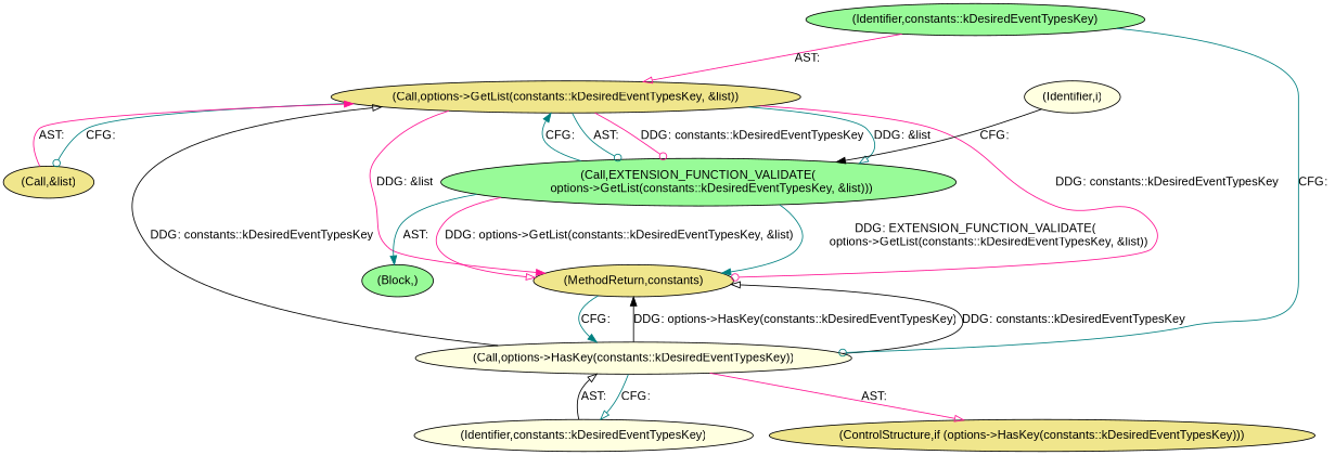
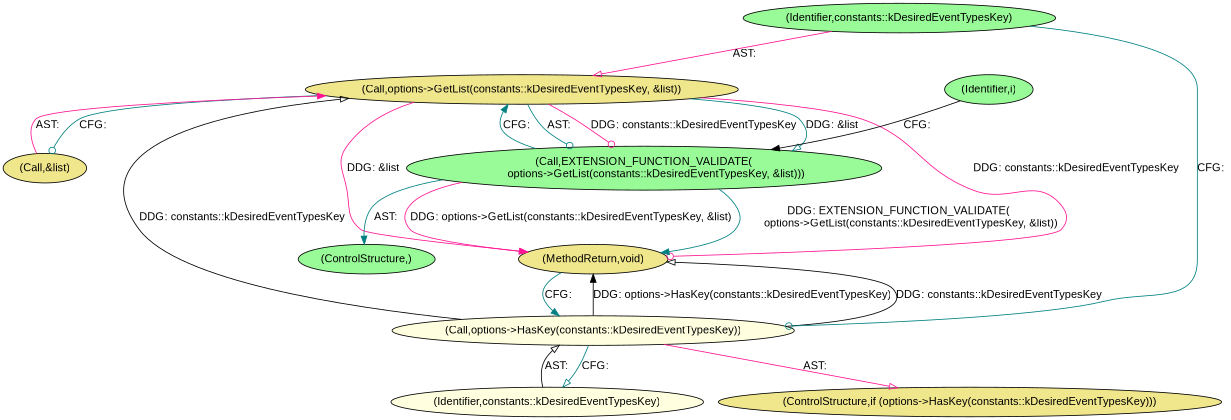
  digraph {
    fontname="Liberation Sans"
    node [fillcolor=khaki fontname="Liberation Sans" style=filled]
    edge [arrowhead=onormal color=teal fontname="Liberation Sans"]
    n1 [label="(Call,options->GetList(constants::kDesiredEventTypesKey, &list))"]
    n2 [fillcolor=palegreen label="(Call,EXTENSION_FUNCTION_VALIDATE(\n        options->GetList(constants::kDesiredEventTypesKey, &list)))"]
    n3 [label="(Call,&list)"]
-   n4 [label="(MethodReturn,constants)"]
-   n5 [fillcolor=palegreen label="(Block,)"]
+   n4 [label="(MethodReturn,void)"]
+   n5 [fillcolor=palegreen label="(ControlStructure,)"]
    n6 [fillcolor=lightyellow label="(Call,options->HasKey(constants::kDesiredEventTypesKey))"]
    n7 [fillcolor=lightyellow label="(Identifier,constants::kDesiredEventTypesKey)"]
    n8 [label="(ControlStructure,if (options->HasKey(constants::kDesiredEventTypesKey)))"]
    n9 [fillcolor=palegreen label="(Identifier,constants::kDesiredEventTypesKey)"]
-   n10 [fillcolor=lightyellow label="(Identifier,i)"]
+   n10 [fillcolor=palegreen label="(Identifier,i)"]
    n1 -> n2 [arrowhead=odot label="AST: "]
    n1 -> n2 [arrowhead=odot color=deeppink label="DDG: constants::kDesiredEventTypesKey"]
    n1 -> n2 [label="DDG: &list"]
    n1 -> n3 [arrowhead=odot label="CFG: "]
    n1 -> n4 [arrowhead=odot color=deeppink label="DDG: constants::kDesiredEventTypesKey"]
    n1 -> n4 [arrowhead=normal color=deeppink label="DDG: &list"]
    n2 -> n1 [arrowhead=normal label="CFG: "]
    n2 -> n4 [arrowhead=normal label="DDG: EXTENSION_FUNCTION_VALIDATE(\n        options->GetList(constants::kDesiredEventTypesKey, &list))"]
    n2 -> n4 [color=deeppink label="DDG: options->GetList(constants::kDesiredEventTypesKey, &list)"]
    n2 -> n5 [arrowhead=normal label="AST: "]
    n3 -> n1 [arrowhead=normal color=deeppink label="AST: "]
    n4 -> n6 [arrowhead=normal label="CFG: "]
    n6 -> n1 [color=black label="DDG: constants::kDesiredEventTypesKey"]
    n6 -> n4 [arrowhead=normal color=black label="DDG: options->HasKey(constants::kDesiredEventTypesKey)"]
    n6 -> n4 [color=black label="DDG: constants::kDesiredEventTypesKey"]
    n6 -> n7 [label="CFG: "]
    n6 -> n8 [color=deeppink label="AST: "]
    n7 -> n6 [color=black label="AST: "]
    n9 -> n1 [color=deeppink label="AST: "]
    n9 -> n6 [arrowhead=odot label="CFG: "]
    n10 -> n2 [arrowhead=normal color=black label="CFG: "]
  }
